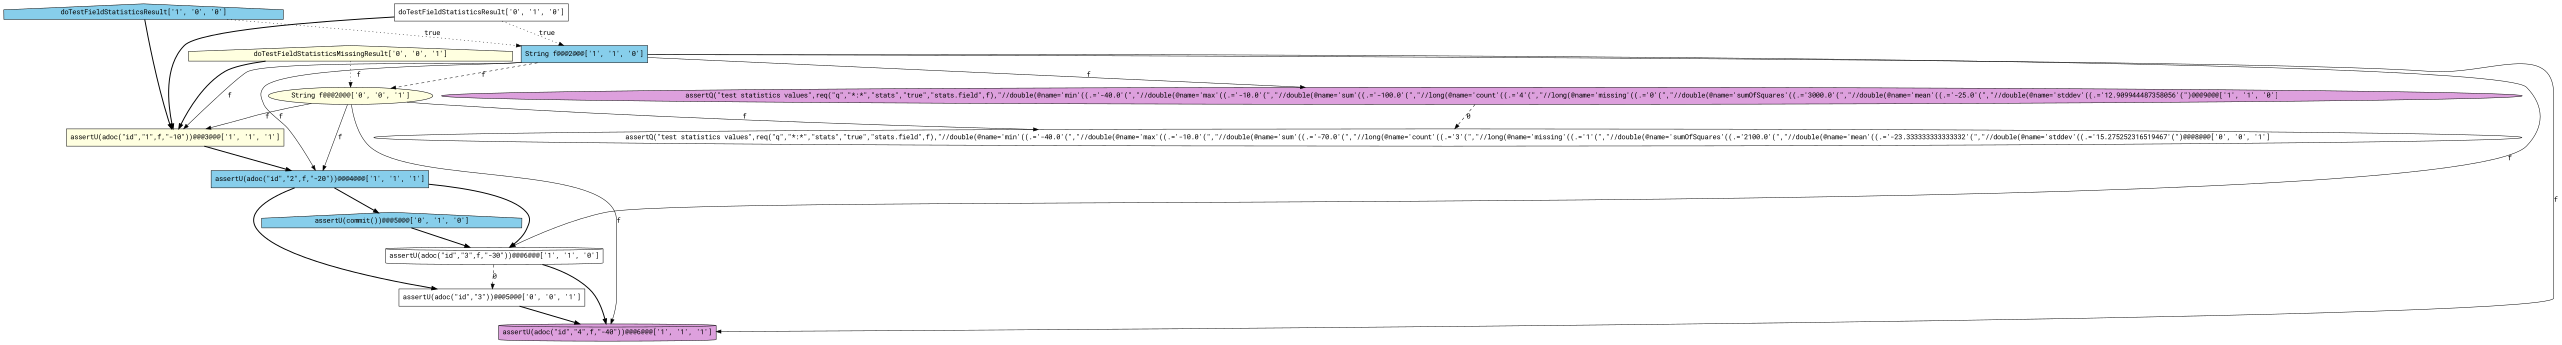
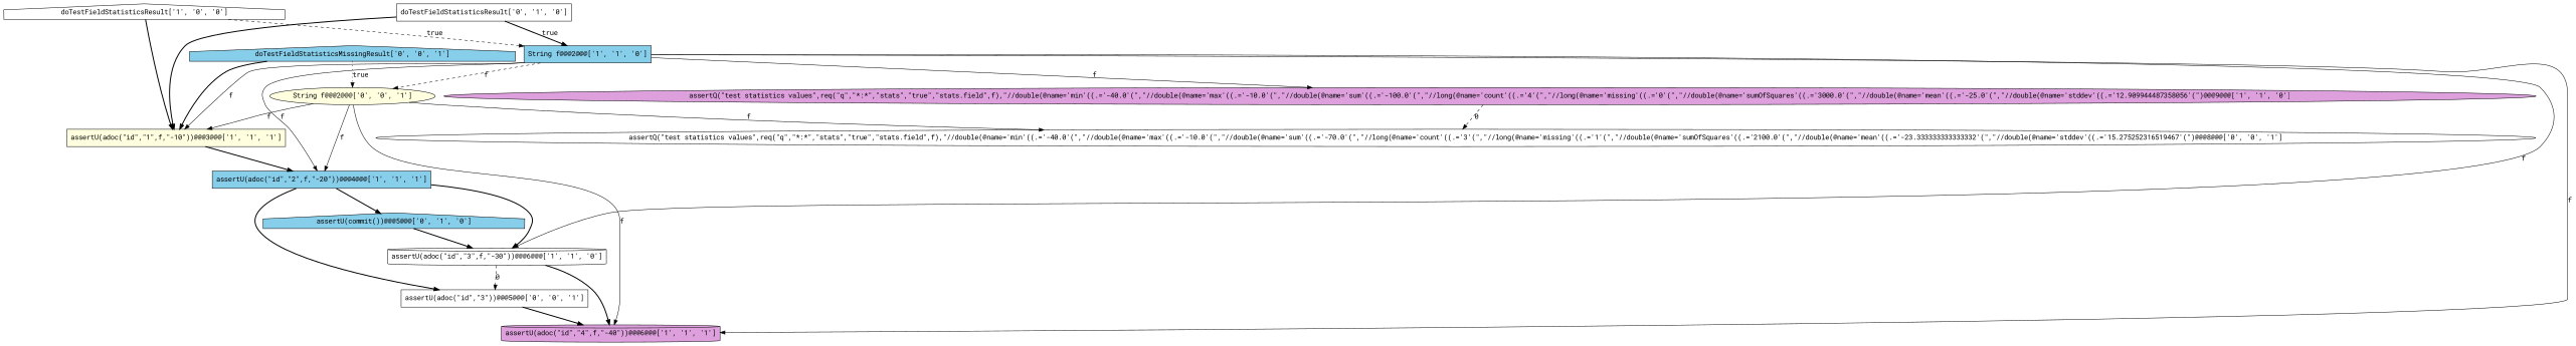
  digraph {
    fontname="Roboto Mono"
    node [fillcolor=white fontname="Roboto Mono" shape=box style=filled]
    edge [fontname="Roboto Mono" style=bold]
    n1 [fillcolor=plum label="assertU(adoc(\"id\",\"4\",f,\"-40\"))@@@6@@@['1', '1', '1']" shape=cylinder]
    n2 [fillcolor=lightyellow label="assertU(adoc(\"id\",\"1\",f,\"-10\"))@@@3@@@['1', '1', '1']"]
    n3 [fillcolor=skyblue label="assertU(adoc(\"id\",\"2\",f,\"-20\"))@@@4@@@['1', '1', '1']"]
    n4 [label="assertU(adoc(\"id\",\"3\",f,\"-30\"))@@@6@@@['1', '1', '0']" shape=cylinder]
    n5 [label="assertU(adoc(\"id\",\"3\"))@@@5@@@['0', '0', '1']"]
    n6 [fillcolor=skyblue label="assertU(commit())@@@5@@@['0', '1', '0']" shape=house]
    n7 [label="assertQ(\"test statistics values\",req(\"q\",\"*:*\",\"stats\",\"true\",\"stats.field\",f),\"//double(@name='min'((.='-40.0'(\",\"//double(@name='max'((.='-10.0'(\",\"//double(@name='sum'((.='-70.0'(\",\"//long(@name='count'((.='3'(\",\"//long(@name='missing'((.='1'(\",\"//double(@name='sumOfSquares'((.='2100.0'(\",\"//double(@name='mean'((.='-23.333333333333332'(\",\"//double(@name='stddev'((.='15.275252316519467'(\")@@@8@@@['0', '0', '1']" shape=ellipse]
    n8 [fillcolor=plum label="assertQ(\"test statistics values\",req(\"q\",\"*:*\",\"stats\",\"true\",\"stats.field\",f),\"//double(@name='min'((.='-40.0'(\",\"//double(@name='max'((.='-10.0'(\",\"//double(@name='sum'((.='-100.0'(\",\"//long(@name='count'((.='4'(\",\"//long(@name='missing'((.='0'(\",\"//double(@name='sumOfSquares'((.='3000.0'(\",\"//double(@name='mean'((.='-25.0'(\",\"//double(@name='stddev'((.='12.909944487358056'(\")@@@9@@@['1', '1', '0']" shape=ellipse]
-   n9 [fillcolor=skyblue label="doTestFieldStatisticsResult['1', '0', '0']" shape=house]
+   n9 [label="doTestFieldStatisticsResult['1', '0', '0']" shape=house]
    n10 [fillcolor=skyblue label="String f@@@2@@@['1', '1', '0']"]
    n11 [fillcolor=lightyellow label="String f@@@2@@@['0', '0', '1']" shape=ellipse]
    n12 [label="doTestFieldStatisticsResult['0', '1', '0']"]
-   n13 [fillcolor=lightyellow label="doTestFieldStatisticsMissingResult['0', '0', '1']" shape=house]
+   n13 [fillcolor=skyblue label="doTestFieldStatisticsMissingResult['0', '0', '1']" shape=house]
    n2 -> n3
    n3 -> n4
    n3 -> n5
    n3 -> n6
    n4 -> n1
    n4 -> n5 [label=0 style=dashed]
    n5 -> n1
    n6 -> n4
    n8 -> n7 [label=0 style=dashed]
    n9 -> n2
-   n9 -> n10 [label=true style=dotted]
+   n9 -> n10 [label=true style=dashed]
    n10 -> n1 [label=f style=solid]
    n10 -> n2 [label=f style=solid]
    n10 -> n3 [label=f style=solid]
    n10 -> n4 [label=f style=solid]
    n10 -> n8 [label=f style=solid]
    n10 -> n11 [label=f style=dashed]
    n11 -> n1 [label=f style=solid]
    n11 -> n2 [label=f style=solid]
    n11 -> n3 [label=f style=solid]
    n11 -> n7 [label=f style=solid]
    n12 -> n2
-   n12 -> n10 [label=true style=dotted]
+   n12 -> n10 [label=true]
    n13 -> n2
-   n13 -> n11 [label=f style=dotted]
+   n13 -> n11 [label=true style=dotted]
  }
